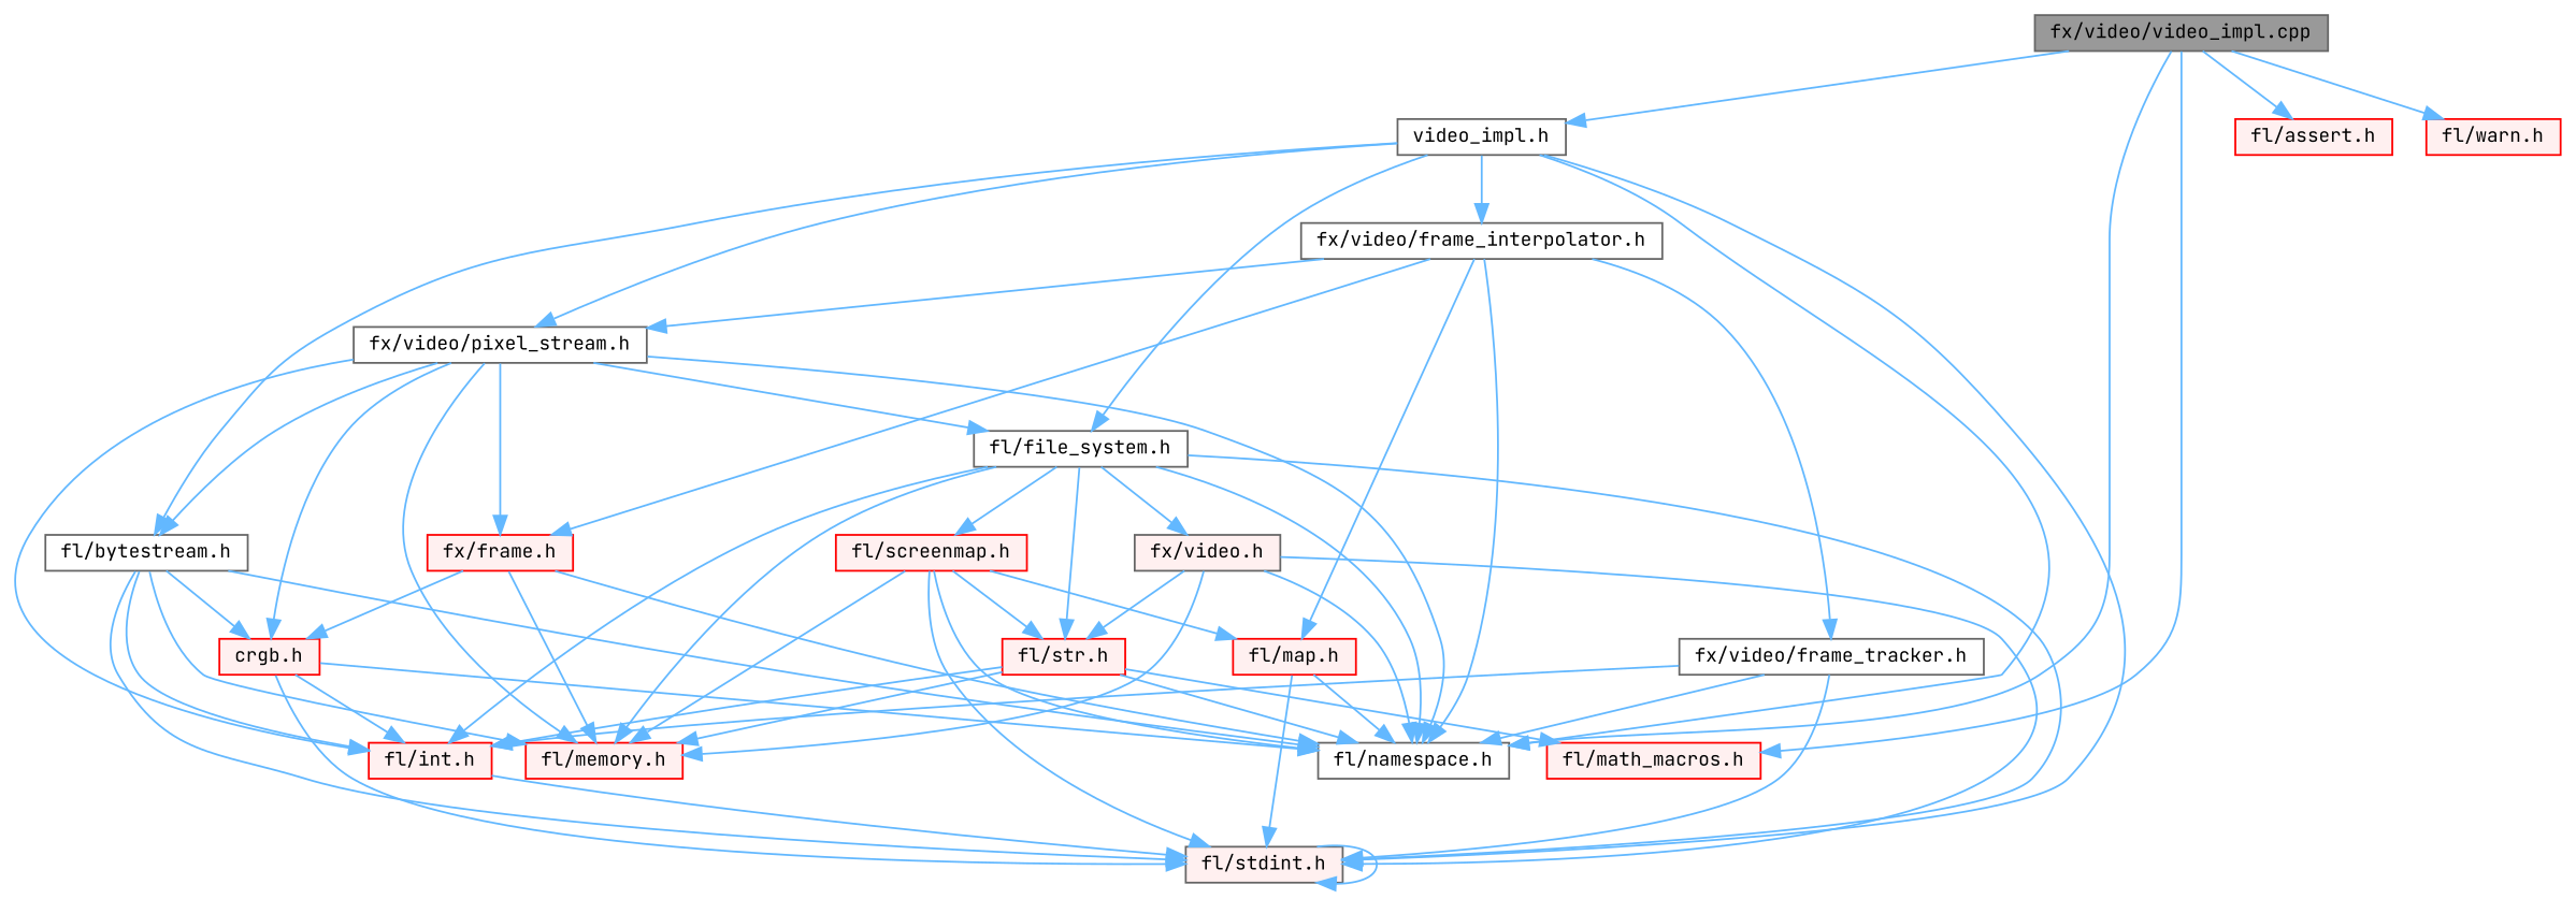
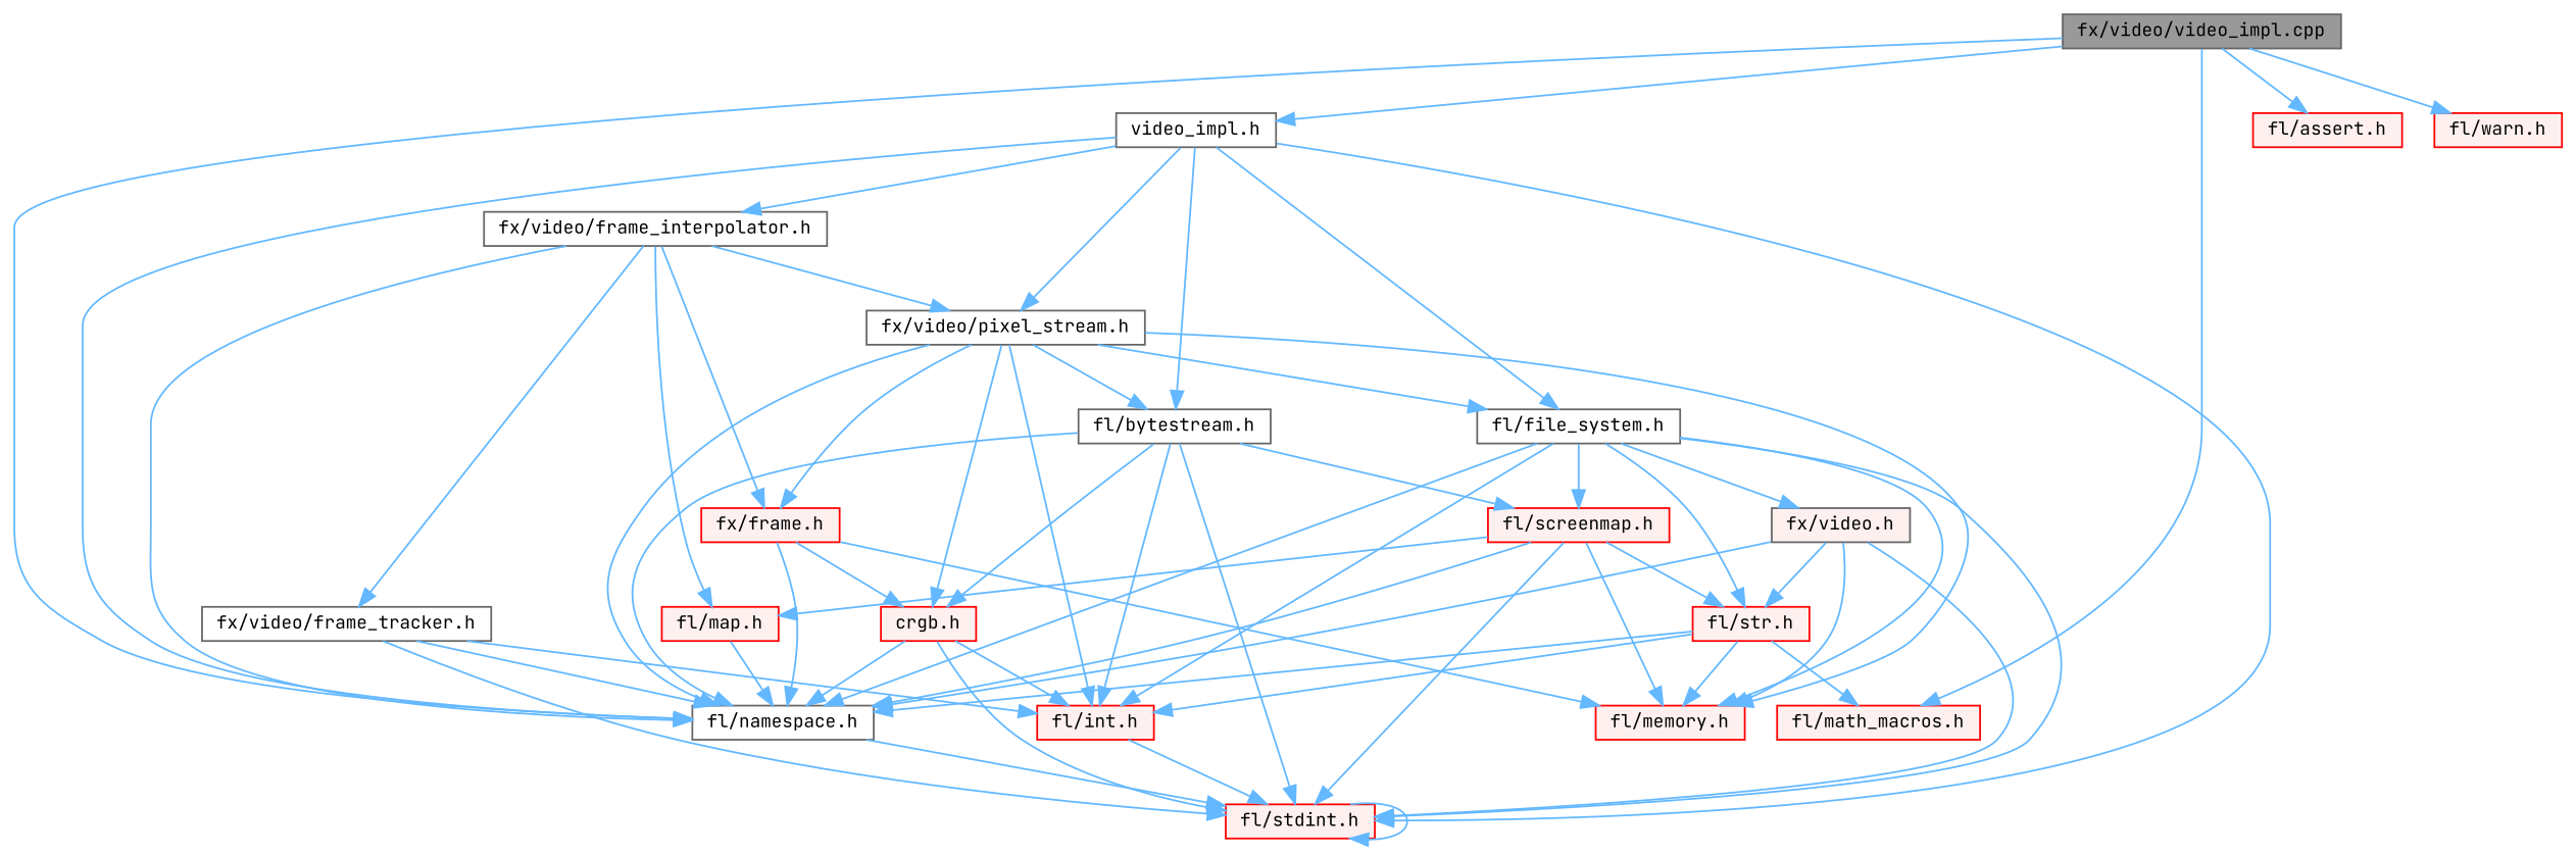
  digraph {
    fontname="JetBrains Mono"
    node [color=red fillcolor="#FFF0F0" fontname="JetBrains Mono" fontsize=10 shape=box style=filled]
    edge [color=steelblue1 fontname="JetBrains Mono" fontsize=10 labelfontname=Helvetica labelfontsize=10 style=solid]
    n1 [color=gray40 fillcolor=grey60 fontcolor=black height=0.2 label="fx/video/video_impl.cpp" width=0.4]
    n2 [color=grey40 fillcolor=white height=0.2 label="video_impl.h" width=0.4]
    n3 [color=grey40 fillcolor=white height=0.2 label="fl/namespace.h" width=0.4]
    n4 [height=0.2 label="fl/math_macros.h" width=0.4]
    n5 [height=0.2 label="fl/assert.h" width=0.4]
    n6 [height=0.2 label="fl/warn.h" width=0.4]
    n7 [color=grey40 fillcolor=white height=0.2 label="fl/bytestream.h" width=0.4]
-   n8 [color=grey40 height=0.2 label="fl/stdint.h" width=0.4]
+   n8 [height=0.2 label="fl/stdint.h" width=0.4]
    n9 [color=grey40 fillcolor=white height=0.2 label="fl/file_system.h" width=0.4]
    n10 [color=grey40 fillcolor=white height=0.2 label="fx/video/frame_interpolator.h" width=0.4]
    n11 [color=grey40 fillcolor=white height=0.2 label="fx/video/pixel_stream.h" width=0.4]
    n12 [height=0.2 label="fl/memory.h" width=0.4]
    n13 [height=0.2 label="fl/int.h" width=0.4]
    n14 [height=0.2 label="crgb.h" width=0.4]
    n15 [height=0.2 label="fl/str.h" width=0.4]
    n16 [color=grey40 height=0.2 label="fx/video.h" width=0.4]
    n17 [height=0.2 label="fl/screenmap.h" width=0.4]
    n18 [height=0.2 label="fl/map.h" width=0.4]
    n19 [height=0.2 label="fx/frame.h" width=0.4]
    n20 [color=grey40 fillcolor=white height=0.2 label="fx/video/frame_tracker.h" width=0.4]
    n1 -> n2
    n1 -> n3
    n1 -> n4
    n1 -> n5
    n1 -> n6
    n2 -> n3
    n2 -> n7
    n2 -> n8
    n2 -> n9
    n2 -> n10
    n2 -> n11
    n7 -> n3
    n7 -> n8
-   n7 -> n12
+   n7 -> n17
    n7 -> n13
    n7 -> n14
    n8 -> n8
    n9 -> n3
    n9 -> n8
    n9 -> n12
    n9 -> n13
    n9 -> n15
    n9 -> n16
    n9 -> n17
    n10 -> n3
    n10 -> n11
    n10 -> n18
    n10 -> n19
    n10 -> n20
    n11 -> n3
    n11 -> n7
    n11 -> n9
    n11 -> n12
    n11 -> n13
    n11 -> n14
    n11 -> n19
    n13 -> n8
    n14 -> n3
    n14 -> n8
    n14 -> n13
    n15 -> n3
    n15 -> n4
    n15 -> n12
    n15 -> n13
    n16 -> n3
    n16 -> n8
    n16 -> n12
    n16 -> n15
    n17 -> n3
    n17 -> n8
    n17 -> n12
    n17 -> n15
    n17 -> n18
    n18 -> n3
-   n18 -> n8
+   n3 -> n8
    n19 -> n3
    n19 -> n12
    n19 -> n14
    n20 -> n3
    n20 -> n8
    n20 -> n13
  }
